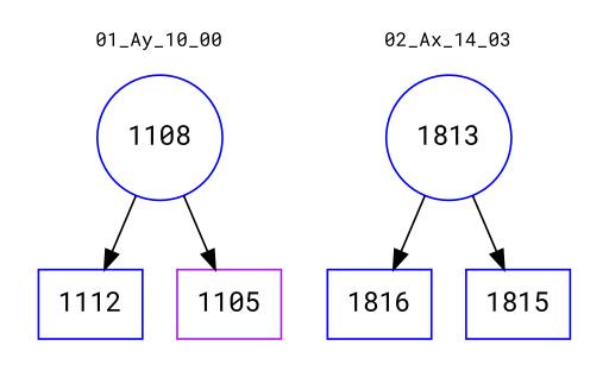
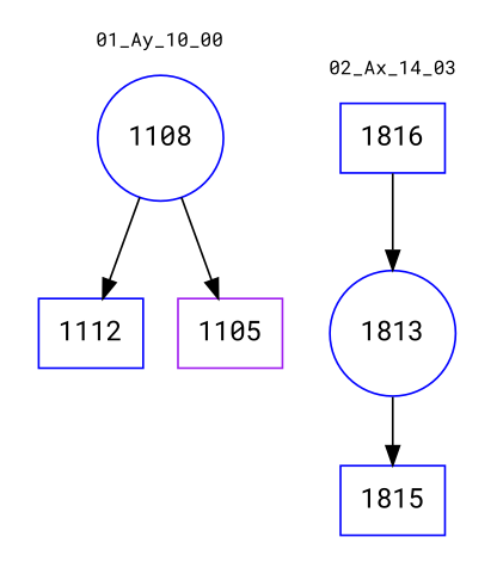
  digraph {
    fontname="Roboto Mono"
    node [color=blue fontname="Roboto Mono" shape=box]
    edge [color=black fontname="Roboto Mono"]
    n1 [label=1108 shape=circle]
    n2 [label=1112]
    n3 [color=purple label=1105]
    n4 [label=1813 shape=circle]
    n5 [label=1816]
    n6 [label=1815]
    subgraph cluster_1 {
      color=white
      fontsize=10
      label="01_Ay_10_00"
      n1
      n2
      n3
    }
    subgraph cluster_2 {
      color=white
      fontsize=10
      label="02_Ax_14_03"
      n4
      n5
      n6
    }
    n1 -> n2
    n1 -> n3
-   n4 -> n5
+   n5 -> n4
    n4 -> n6
  }
